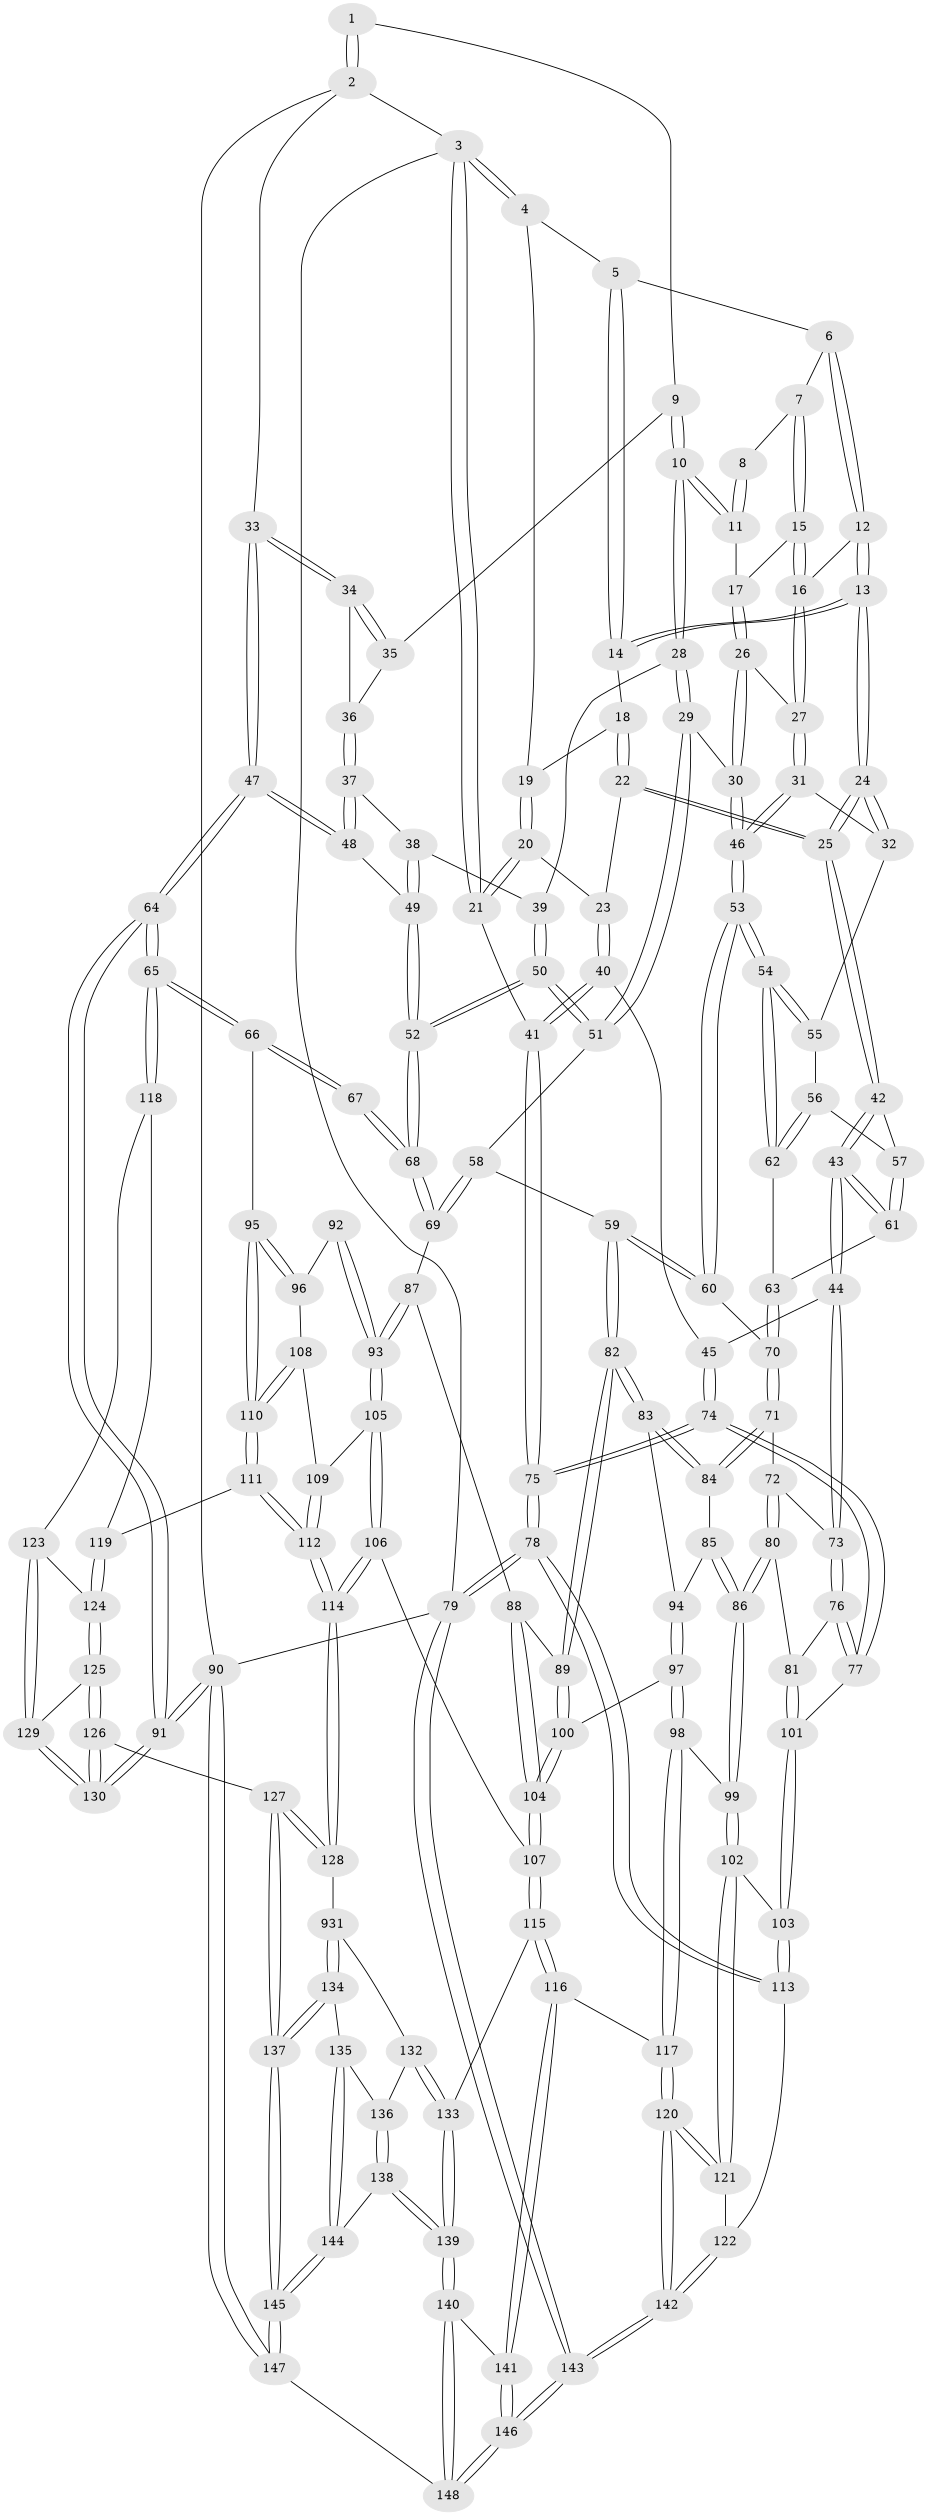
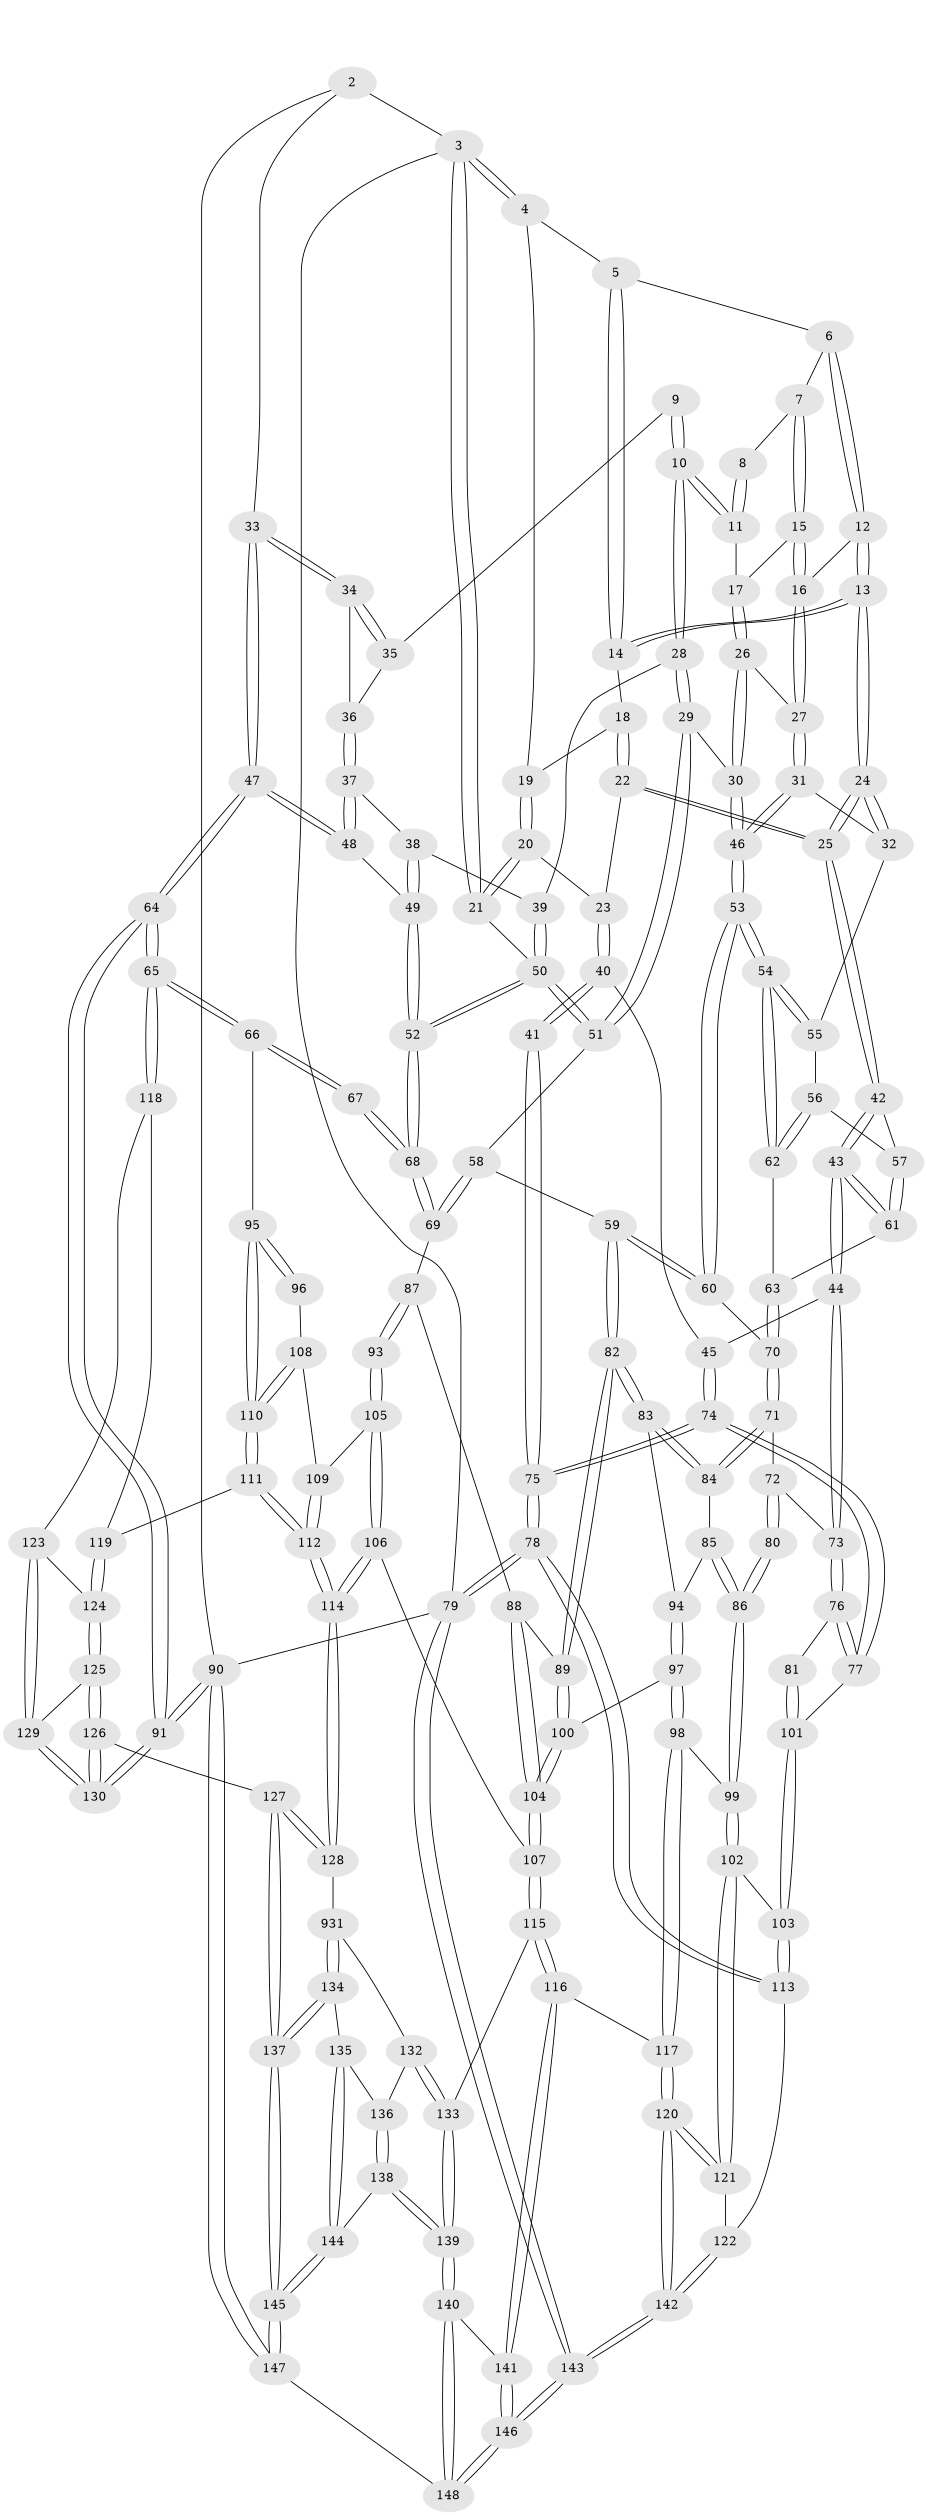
  graph {
    node [color=gray90 style=filled]
-   1
    2
    9
    3
    33
    90
    10
    35
    4
    21
    79
    34
    47
    91
    147
    5
    19
    41
    143
    6
    14
    20
    7
    12
    18
    8
    15
    13
    16
    11
    17
    28
    36
    29
    39
    26
    24
    27
    25
    32
    22
    31
    30
    23
    40
    75
    42
    45
    55
    43
    57
    46
    51
    50
    58
    53
    56
    48
    64
    37
    38
    49
    52
    74
    78
    44
    61
    73
    63
    76
    77
    54
    60
    65
    68
    59
    69
    62
    70
    82
    87
    83
    89
    71
    66
    118
    130
    67
    95
    119
    123
    96
    110
-   92
    93
    88
    72
    84
    80
    85
    81
    86
    101
    113
    103
    122
    146
    99
    94
    100
    97
    102
    104
    105
    107
    148
    108
    106
    109
    98
    111
    117
    120
    121
    115
    114
    112
    128
    116
    133
    124
    142
    n133 [label=931]
    141
    139
    129
    125
    126
    127
    137
    145
    132
    134
    136
    135
    138
    140
    144
-   1 -- 2
-   1 -- 2
-   1 -- 9
    2 -- 3
    2 -- 33
    2 -- 90
    9 -- 10
    9 -- 10
    9 -- 35
    3 -- 4
    3 -- 4
    3 -- 21
    3 -- 21
    3 -- 79
    33 -- 34
    33 -- 34
    33 -- 47
    33 -- 47
    90 -- 91
    90 -- 91
    90 -- 147
    90 -- 147
    10 -- 11
    10 -- 11
    10 -- 28
    10 -- 28
    35 -- 36
    4 -- 5
    4 -- 19
-   21 -- 41
+   21 -- 50
    79 -- 90
    79 -- 143
    79 -- 143
    34 -- 35
    34 -- 35
    34 -- 36
    47 -- 48
    47 -- 48
    47 -- 64
    47 -- 64
    91 -- 130
    91 -- 130
    147 -- 148
    5 -- 6
    5 -- 14
    5 -- 14
    19 -- 20
    19 -- 20
    41 -- 75
    41 -- 75
    143 -- 146
    143 -- 146
    6 -- 7
    6 -- 12
    6 -- 12
    14 -- 18
    20 -- 21
    20 -- 21
    20 -- 23
    7 -- 8
    7 -- 15
    7 -- 15
    12 -- 13
    12 -- 13
    12 -- 16
    18 -- 19
    18 -- 22
    18 -- 22
    8 -- 11
    8 -- 11
    15 -- 16
    15 -- 16
    15 -- 17
    13 -- 14
    13 -- 14
    13 -- 24
    13 -- 24
    16 -- 27
    16 -- 27
    11 -- 17
    17 -- 26
    17 -- 26
    28 -- 29
    28 -- 29
    28 -- 39
    36 -- 37
    36 -- 37
    29 -- 30
    29 -- 51
    29 -- 51
    39 -- 50
    39 -- 50
    26 -- 27
    26 -- 30
    26 -- 30
    24 -- 25
    24 -- 25
    24 -- 32
    24 -- 32
    27 -- 31
    27 -- 31
    25 -- 42
    25 -- 42
    32 -- 55
    22 -- 25
    22 -- 25
    22 -- 23
    31 -- 32
    31 -- 46
    31 -- 46
    30 -- 46
    30 -- 46
    23 -- 40
    23 -- 40
    40 -- 41
    40 -- 41
    40 -- 45
    75 -- 78
    75 -- 78
    42 -- 43
    42 -- 43
    42 -- 57
    45 -- 74
    45 -- 74
    55 -- 56
    43 -- 44
    43 -- 44
    43 -- 61
    43 -- 61
    57 -- 61
    57 -- 61
    46 -- 53
    46 -- 53
    51 -- 58
    50 -- 51
    50 -- 51
    50 -- 52
    50 -- 52
    58 -- 59
    58 -- 69
    58 -- 69
    53 -- 54
    53 -- 54
    53 -- 60
    53 -- 60
    56 -- 57
    56 -- 62
    56 -- 62
    48 -- 49
    64 -- 91
    64 -- 91
    64 -- 65
    64 -- 65
    37 -- 48
    37 -- 48
    37 -- 38
    38 -- 39
    38 -- 49
    38 -- 49
    49 -- 52
    49 -- 52
    52 -- 68
    52 -- 68
    74 -- 75
    74 -- 75
    74 -- 77
    74 -- 77
    78 -- 79
    78 -- 79
    78 -- 113
    78 -- 113
    44 -- 45
    44 -- 73
    44 -- 73
    61 -- 63
    73 -- 76
    73 -- 76
    63 -- 70
    63 -- 70
    76 -- 77
    76 -- 77
    76 -- 81
    77 -- 101
    54 -- 55
    54 -- 55
    54 -- 62
    54 -- 62
    60 -- 70
    65 -- 66
    65 -- 66
    65 -- 118
    65 -- 118
    68 -- 69
    68 -- 69
    59 -- 60
    59 -- 60
    59 -- 82
    59 -- 82
    69 -- 87
    62 -- 63
    70 -- 71
    70 -- 71
    82 -- 83
    82 -- 83
    82 -- 89
    82 -- 89
    87 -- 93
    87 -- 93
    87 -- 88
    83 -- 84
    83 -- 84
    83 -- 94
    89 -- 100
    89 -- 100
    71 -- 72
    71 -- 84
    71 -- 84
    66 -- 67
    66 -- 67
    66 -- 95
    118 -- 119
    118 -- 123
    67 -- 68
    67 -- 68
    95 -- 96
    95 -- 96
    95 -- 110
    95 -- 110
    119 -- 124
    119 -- 124
    123 -- 124
    123 -- 129
    123 -- 129
    96 -- 108
    110 -- 111
    110 -- 111
-   92 -- 96
-   92 -- 93
-   92 -- 93
    93 -- 105
    93 -- 105
    88 -- 89
    88 -- 104
    88 -- 104
    72 -- 73
    72 -- 80
    72 -- 80
    84 -- 85
-   80 -- 81
    80 -- 86
    80 -- 86
    85 -- 86
    85 -- 86
    85 -- 94
    81 -- 101
    81 -- 101
    86 -- 99
    86 -- 99
    101 -- 103
    101 -- 103
    113 -- 122
    103 -- 113
    103 -- 113
    122 -- 142
    122 -- 142
    146 -- 148
    146 -- 148
    99 -- 102
    99 -- 102
    94 -- 97
    94 -- 97
    100 -- 104
    100 -- 104
    97 -- 100
    97 -- 98
    97 -- 98
    102 -- 103
    102 -- 121
    102 -- 121
    104 -- 107
    104 -- 107
    105 -- 106
    105 -- 106
    105 -- 109
    107 -- 115
    107 -- 115
    108 -- 110
    108 -- 110
    108 -- 109
    106 -- 107
    106 -- 114
    106 -- 114
    109 -- 112
    109 -- 112
    98 -- 99
    98 -- 117
    98 -- 117
    111 -- 119
    111 -- 112
    111 -- 112
    117 -- 120
    117 -- 120
    120 -- 121
    120 -- 121
    120 -- 142
    120 -- 142
    121 -- 122
    115 -- 116
    115 -- 116
    115 -- 133
    114 -- 128
    114 -- 128
    112 -- 114
    112 -- 114
    128 -- n133
    116 -- 117
    116 -- 141
    116 -- 141
    133 -- 139
    133 -- 139
    124 -- 125
    124 -- 125
    142 -- 143
    142 -- 143
    n133 -- 132
    n133 -- 134
    n133 -- 134
    141 -- 146
    141 -- 146
    139 -- 140
    139 -- 140
    129 -- 130
    129 -- 130
    125 -- 129
    125 -- 126
    125 -- 126
    126 -- 130
    126 -- 130
    126 -- 127
    127 -- 128
    127 -- 128
    127 -- 137
    127 -- 137
    137 -- 145
    137 -- 145
    145 -- 147
    145 -- 147
    132 -- 133
    132 -- 133
    132 -- 136
    134 -- 137
    134 -- 137
    134 -- 135
    136 -- 138
    136 -- 138
    135 -- 136
    135 -- 144
    135 -- 144
    138 -- 139
    138 -- 139
    138 -- 144
    140 -- 148
    140 -- 148
    140 -- 141
    144 -- 145
    144 -- 145
  }
